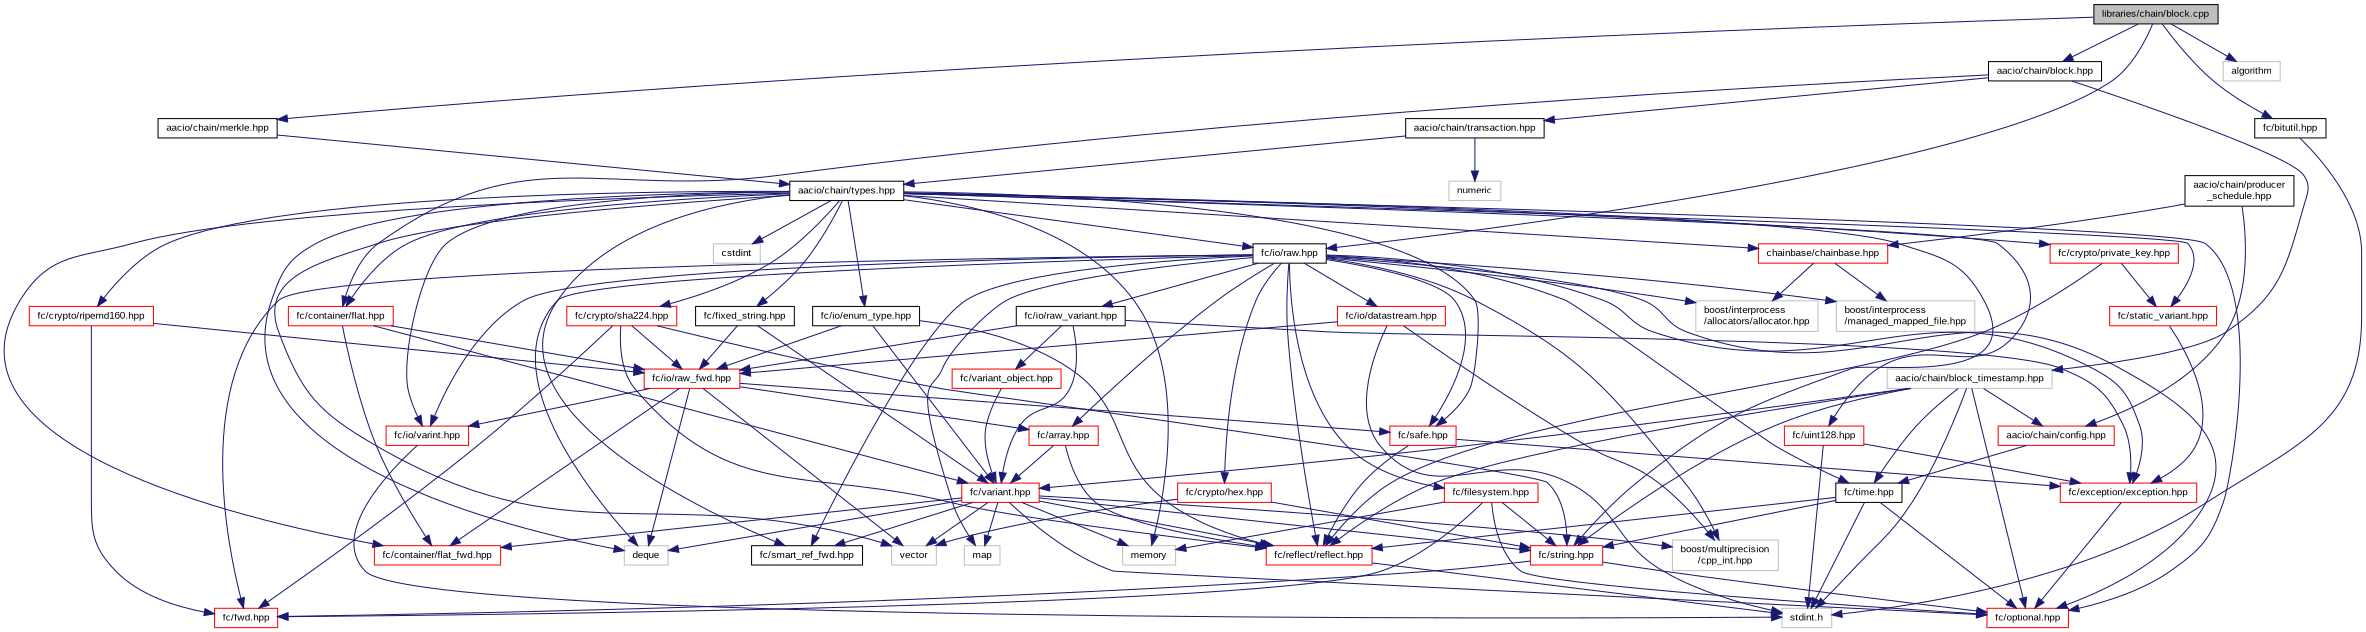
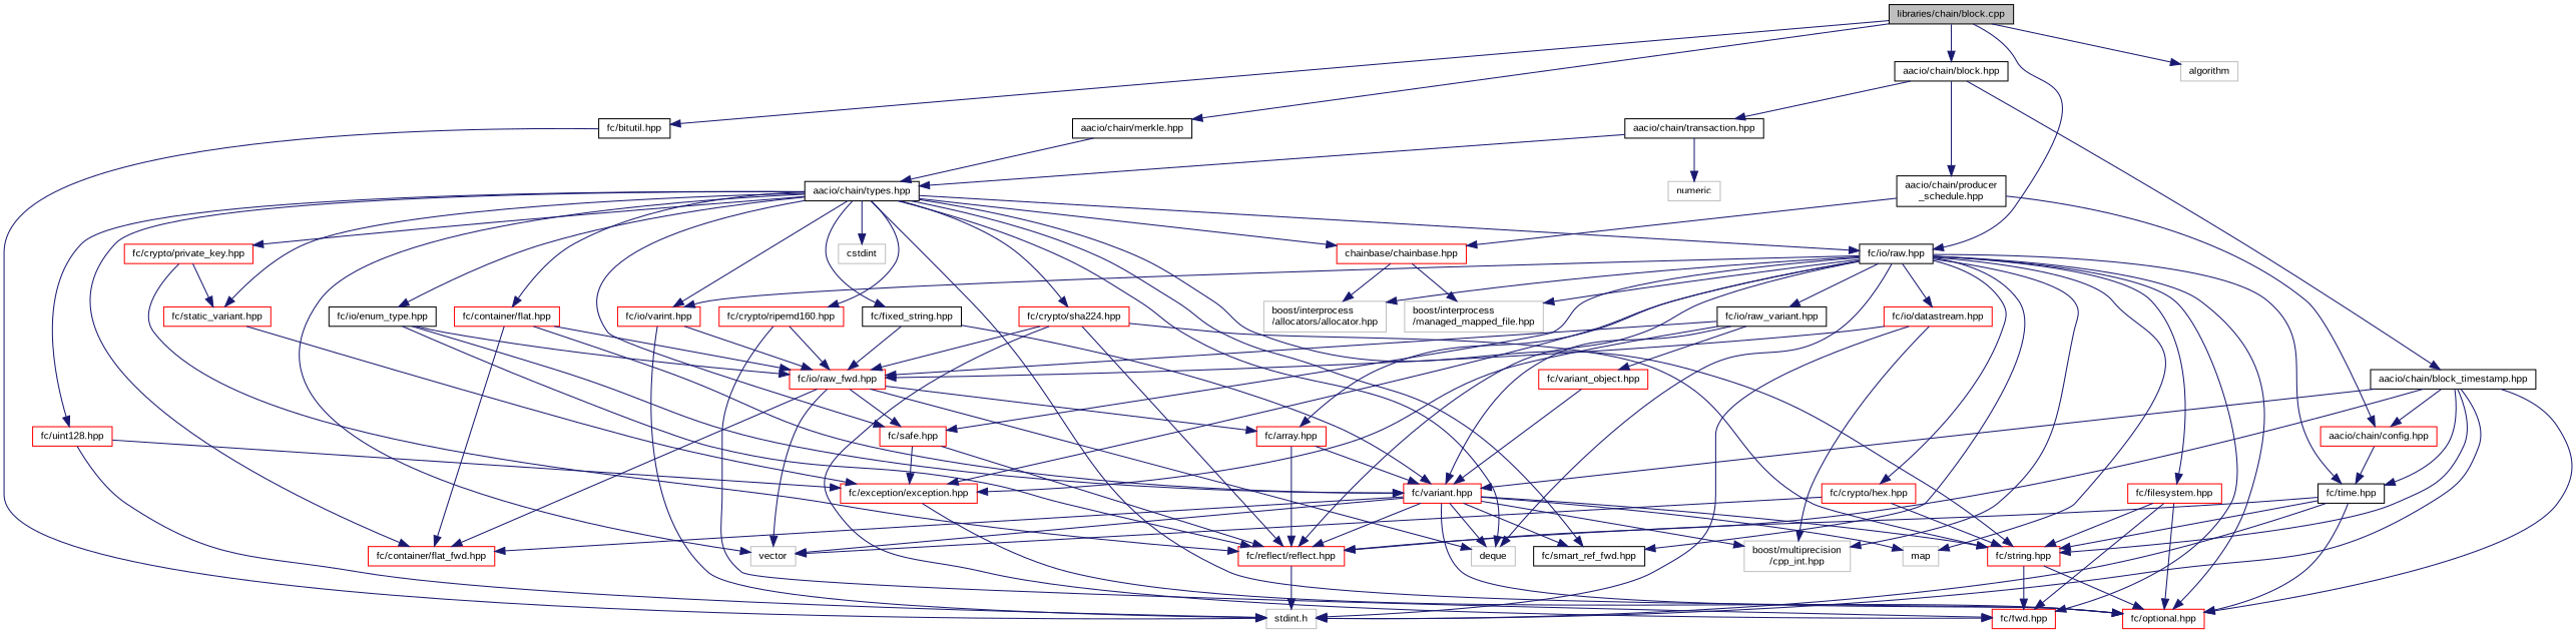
  digraph {
    fontname="Liberation Sans"
    node [color=red fillcolor=white fontname="Liberation Sans" fontsize=10 shape=record style=filled]
    edge [color=midnightblue fontname="Liberation Sans" fontsize=10 labelfontname=Helvetica labelfontsize=10 style=solid]
    n1 [color=black fillcolor=grey75 fontcolor=black height=0.2 label="libraries/chain/block.cpp" width=0.4]
    n2 [color=black height=0.2 label="aacio/chain/block.hpp" width=0.4]
    n3 [color=black height=0.2 label="fc/io/raw.hpp" width=0.4]
    n4 [color=black height=0.2 label="aacio/chain/merkle.hpp" width=0.4]
    n5 [color=black height=0.2 label="fc/bitutil.hpp" width=0.4]
    n6 [color=grey75 height=0.2 label=algorithm width=0.4]
-   n7 [color=grey75 height=0.2 label="aacio/chain/block_timestamp.hpp" width=0.4]
+   n7 [color=black height=0.2 label="aacio/chain/block_timestamp.hpp" width=0.4]
    n8 [color=black height=0.2 label="aacio/chain/transaction.hpp" width=0.4]
    n9 [color=black height=0.2 label="aacio/chain/producer\l_schedule.hpp" width=0.4]
    n10 [color=black height=0.2 label="fc/time.hpp" width=0.4]
    n11 [height=0.2 label="fc/optional.hpp" width=0.4]
    n12 [height=0.2 label="fc/reflect/reflect.hpp" width=0.4]
    n13 [height=0.2 label="fc/fwd.hpp" width=0.4]
    n14 [color=grey75 height=0.2 label=deque width=0.4]
    n15 [color=grey75 height=0.2 label=map width=0.4]
    n16 [color=black height=0.2 label="fc/smart_ref_fwd.hpp" width=0.4]
    n17 [color=grey75 height=0.2 label="boost/multiprecision\l/cpp_int.hpp" width=0.4]
    n18 [height=0.2 label="fc/io/varint.hpp" width=0.4]
    n19 [height=0.2 label="fc/safe.hpp" width=0.4]
    n20 [color=grey75 height=0.2 label="boost/interprocess\l/managed_mapped_file.hpp" width=0.4]
    n21 [color=grey75 height=0.2 label="boost/interprocess\l/allocators/allocator.hpp" width=0.4]
    n22 [height=0.2 label="fc/array.hpp" width=0.4]
    n23 [height=0.2 label="fc/exception/exception.hpp" width=0.4]
    n24 [color=black height=0.2 label="fc/io/raw_variant.hpp" width=0.4]
    n25 [height=0.2 label="fc/io/datastream.hpp" width=0.4]
    n26 [height=0.2 label="fc/filesystem.hpp" width=0.4]
    n27 [height=0.2 label="fc/crypto/hex.hpp" width=0.4]
    n28 [color=black height=0.2 label="aacio/chain/types.hpp" width=0.4]
    n29 [color=grey75 height=0.2 label="stdint.h" width=0.4]
    n30 [height=0.2 label="aacio/chain/config.hpp" width=0.4]
    n31 [height=0.2 label="fc/string.hpp" width=0.4]
    n32 [height=0.2 label="fc/variant.hpp" width=0.4]
    n33 [color=grey75 height=0.2 label=numeric width=0.4]
    n34 [height=0.2 label="chainbase/chainbase.hpp" width=0.4]
-   n35 [color=grey75 height=0.2 label=memory width=0.4]
    n36 [color=grey75 height=0.2 label=vector width=0.4]
    n37 [height=0.2 label="fc/container/flat_fwd.hpp" width=0.4]
    n38 [color=black height=0.2 label="fc/io/enum_type.hpp" width=0.4]
    n39 [height=0.2 label="fc/crypto/sha224.hpp" width=0.4]
    n40 [height=0.2 label="fc/container/flat.hpp" width=0.4]
    n41 [height=0.2 label="fc/uint128.hpp" width=0.4]
    n42 [height=0.2 label="fc/static_variant.hpp" width=0.4]
    n43 [height=0.2 label="fc/crypto/ripemd160.hpp" width=0.4]
    n44 [color=black height=0.2 label="fc/fixed_string.hpp" width=0.4]
    n45 [height=0.2 label="fc/crypto/private_key.hpp" width=0.4]
    n46 [color=grey75 height=0.2 label=cstdint width=0.4]
    n47 [height=0.2 label="fc/io/raw_fwd.hpp" width=0.4]
    n48 [height=0.2 label="fc/variant_object.hpp" width=0.4]
    n1 -> n2
    n1 -> n3
    n1 -> n4
    n1 -> n5
    n1 -> n6
    n2 -> n7
    n2 -> n8
-   n2 -> n40
+   n2 -> n9
    n3 -> n10
    n3 -> n11
    n3 -> n12
    n3 -> n13
    n3 -> n14
    n3 -> n15
    n3 -> n16
    n3 -> n17
    n3 -> n18
    n3 -> n19
    n3 -> n20
    n3 -> n21
    n3 -> n22
    n3 -> n23
    n3 -> n24
    n3 -> n25
    n3 -> n26
    n3 -> n27
    n4 -> n28
    n5 -> n29
    n7 -> n10
    n7 -> n11
    n7 -> n12
    n7 -> n29
    n7 -> n30
    n7 -> n31
    n7 -> n32
    n8 -> n28
    n8 -> n33
    n9 -> n30
    n9 -> n34
    n10 -> n11
    n10 -> n12
    n10 -> n29
    n10 -> n31
    n12 -> n29
    n18 -> n29
    n19 -> n12
    n19 -> n23
    n22 -> n12
    n22 -> n32
    n23 -> n11
    n24 -> n23
    n24 -> n32
    n24 -> n47
    n24 -> n48
    n25 -> n17
    n25 -> n29
    n25 -> n47
    n26 -> n11
    n26 -> n13
    n26 -> n31
-   n26 -> n35
    n27 -> n31
    n27 -> n36
    n28 -> n3
    n28 -> n11
    n28 -> n14
    n28 -> n16
    n28 -> n18
    n28 -> n19
    n28 -> n31
    n28 -> n34
-   n28 -> n35
    n28 -> n36
    n28 -> n37
    n28 -> n38
    n28 -> n39
    n28 -> n40
    n28 -> n41
    n28 -> n42
    n28 -> n43
    n28 -> n44
    n28 -> n45
    n28 -> n46
    n30 -> n10
    n31 -> n11
    n31 -> n13
    n32 -> n11
    n32 -> n12
    n32 -> n14
    n32 -> n15
    n32 -> n16
    n32 -> n17
    n32 -> n31
-   n32 -> n35
    n32 -> n36
    n32 -> n37
    n34 -> n20
    n34 -> n21
    n38 -> n12
    n38 -> n32
    n38 -> n47
    n39 -> n12
    n39 -> n13
    n39 -> n31
    n39 -> n47
    n40 -> n32
    n40 -> n37
    n40 -> n47
    n41 -> n23
    n41 -> n29
    n42 -> n23
    n43 -> n13
    n43 -> n47
    n44 -> n32
    n44 -> n47
    n45 -> n12
    n45 -> n42
    n47 -> n14
-   n47 -> n18
+   n18 -> n47
    n47 -> n19
    n47 -> n22
    n47 -> n36
    n47 -> n37
    n48 -> n32
  }
